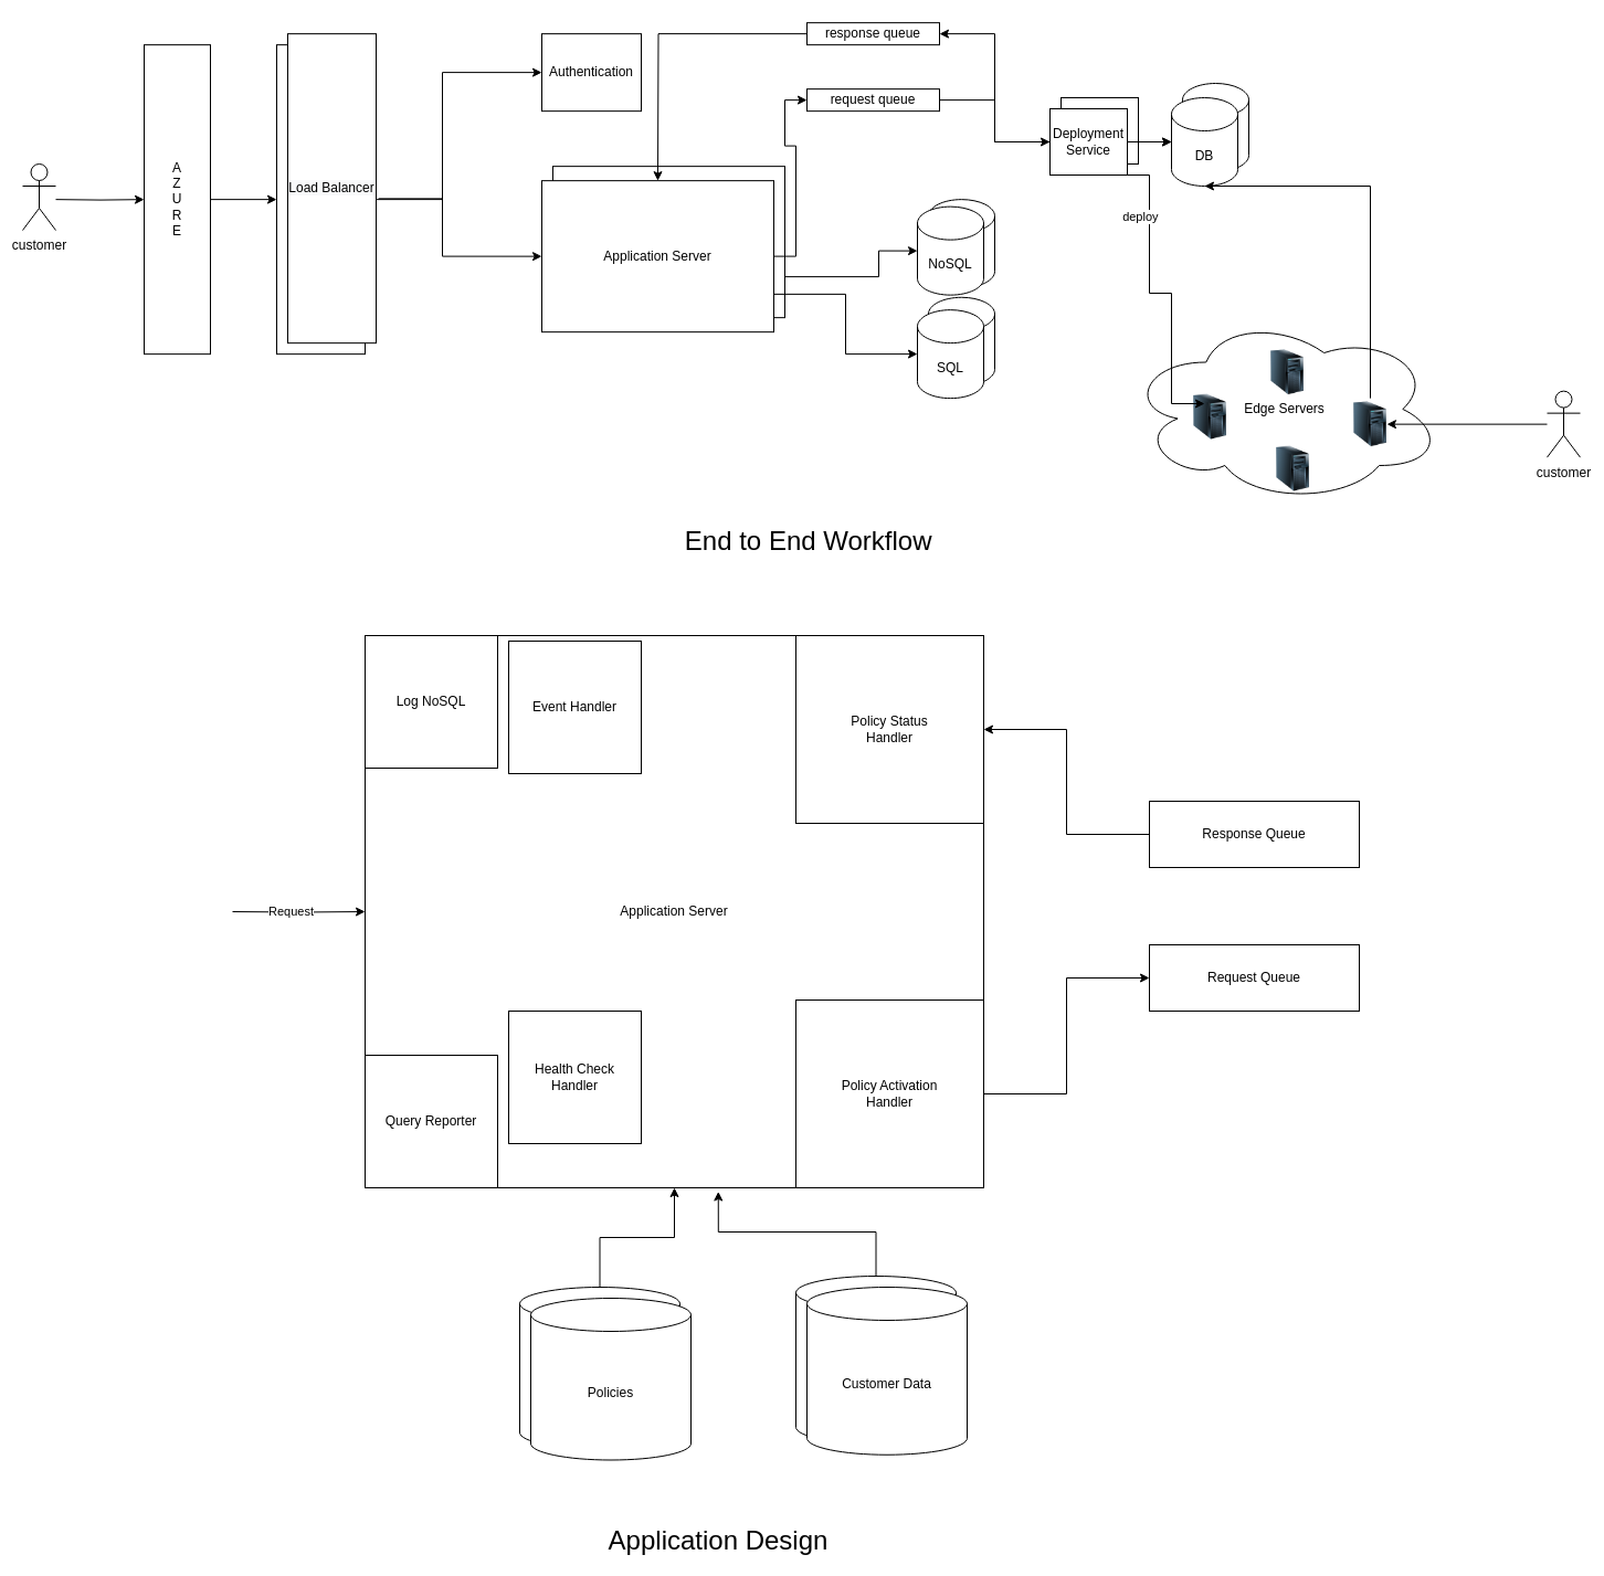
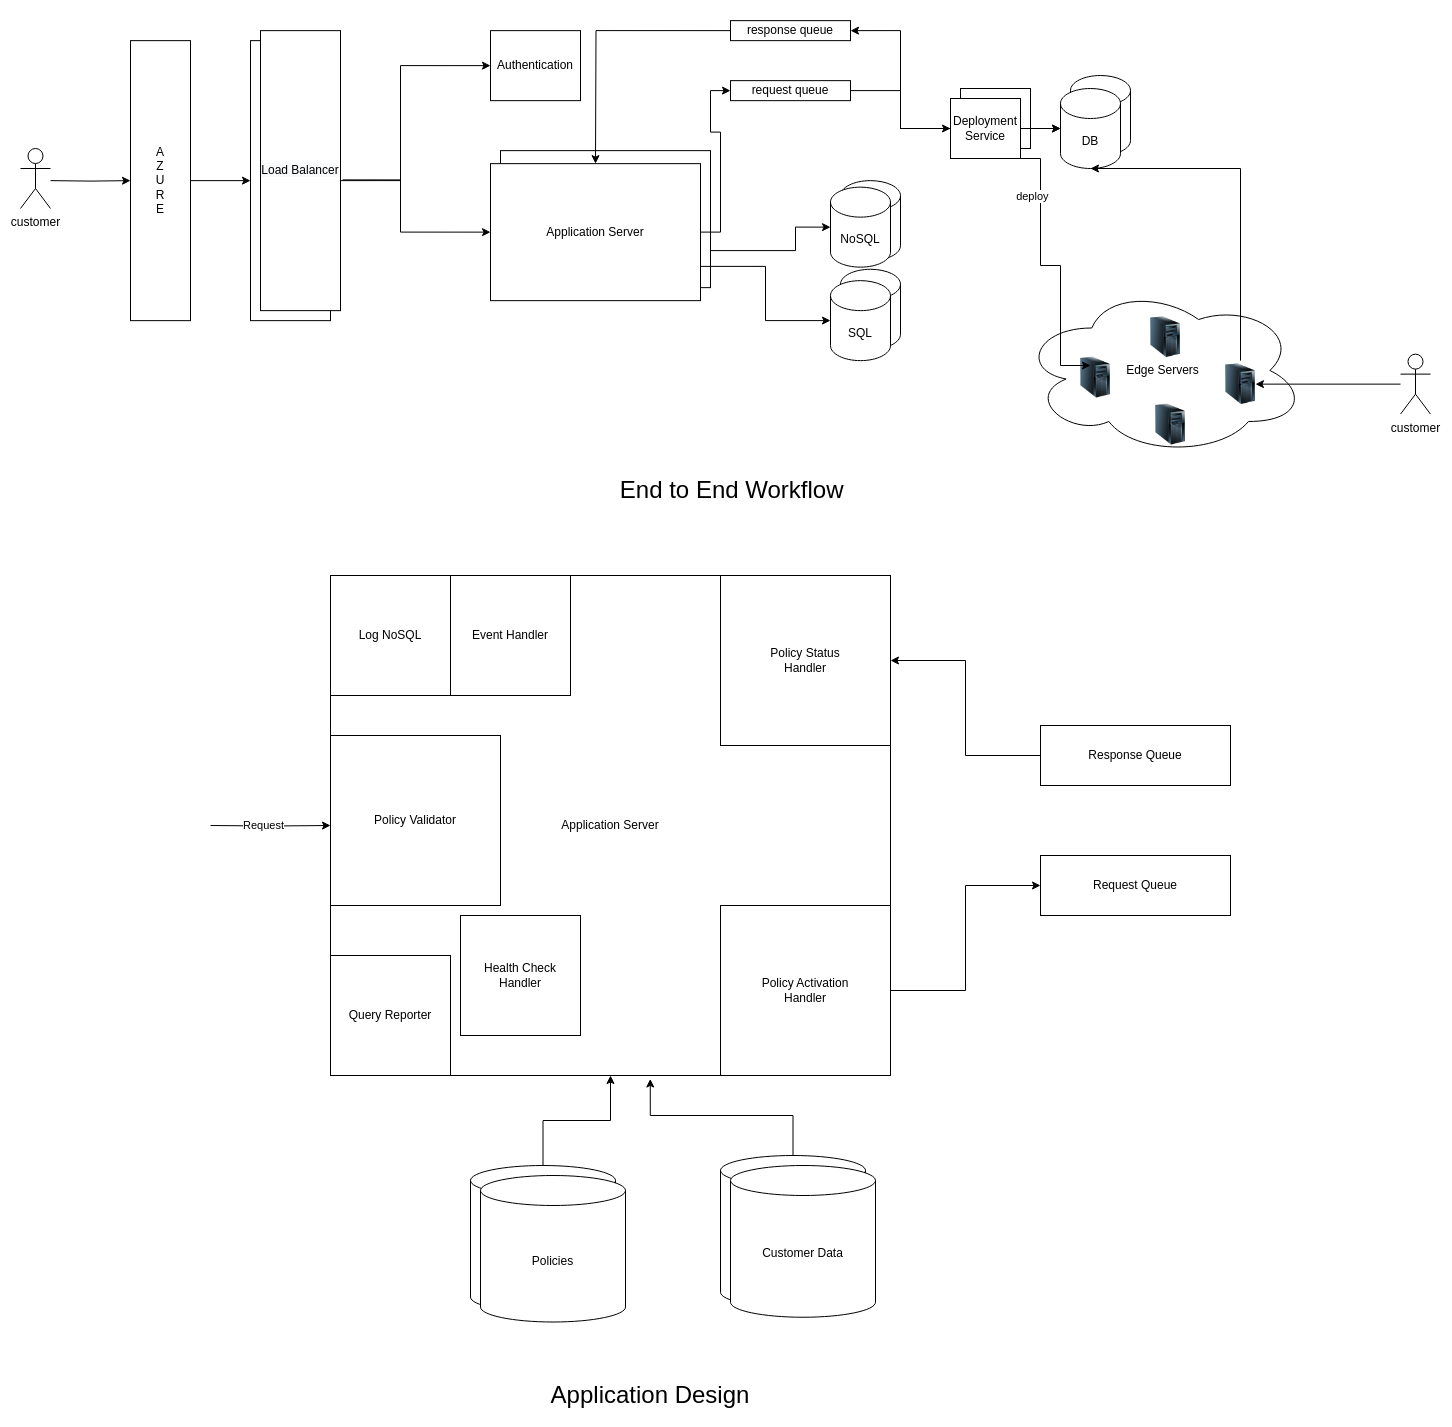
  <mxCell id="0" />
  <mxCell id="1" parent="0" />
  <mxCell id="2" style="edgeStyle=orthogonalEdgeStyle;rounded=0;orthogonalLoop=1;jettySize=auto;html=1;entryX=0;entryY=0.5;entryDx=0;entryDy=0;exitX=1;exitY=0.5;exitDx=0;exitDy=0;" edge="1" parent="1" source="44" target="58"><mxGeometry relative="1" as="geometry" /></mxCell>
  <mxCell id="3" value="Application Server" style="rounded=0;whiteSpace=wrap;html=1;" vertex="1" parent="1"><mxGeometry x="330" y="575" width="560" height="500" as="geometry" /></mxCell>
  <mxCell id="4" value="NoSQL" style="shape=cylinder3;whiteSpace=wrap;html=1;boundedLbl=1;backgroundOutline=1;size=15;" vertex="1" parent="1"><mxGeometry x="840" y="180.14" width="60" height="80" as="geometry" /></mxCell>
  <mxCell id="5" value="SQL" style="shape=cylinder3;whiteSpace=wrap;html=1;boundedLbl=1;backgroundOutline=1;size=15;" vertex="1" parent="1"><mxGeometry x="840" y="268.78" width="60" height="80" as="geometry" /></mxCell>
  <mxCell id="6" value="Authentication" style="rounded=0;whiteSpace=wrap;html=1;" parent="1" vertex="1"><mxGeometry x="490" y="30.14" width="90" height="70" as="geometry" /></mxCell>
  <mxCell id="7" value="DB" style="shape=cylinder3;whiteSpace=wrap;html=1;boundedLbl=1;backgroundOutline=1;size=15;" parent="1" vertex="1"><mxGeometry x="1070" y="75" width="60" height="80" as="geometry" /></mxCell>
  <mxCell id="8" value="" style="rounded=0;whiteSpace=wrap;html=1;" parent="1" vertex="1"><mxGeometry x="960" y="88" width="70" height="60" as="geometry" /></mxCell>
  <mxCell id="9" style="edgeStyle=orthogonalEdgeStyle;rounded=0;orthogonalLoop=1;jettySize=auto;html=1;exitX=1;exitY=0.75;exitDx=0;exitDy=0;entryX=0;entryY=0.5;entryDx=0;entryDy=0;entryPerimeter=0;" parent="1" source="10" target="38" edge="1"><mxGeometry relative="1" as="geometry"><Array as="points"><mxPoint x="795" y="250.14" /><mxPoint x="795" y="226.14" /></Array></mxGeometry></mxCell>
  <mxCell id="10" value="Application Server" style="rounded=0;whiteSpace=wrap;html=1;" parent="1" vertex="1"><mxGeometry x="500" y="150.14" width="210" height="137" as="geometry" /></mxCell>
  <mxCell id="11" value="Edge Servers" style="ellipse;shape=cloud;whiteSpace=wrap;html=1;" parent="1" vertex="1"><mxGeometry x="1020" y="285" width="285" height="170" as="geometry" /></mxCell>
  <mxCell id="12" style="edgeStyle=orthogonalEdgeStyle;rounded=0;orthogonalLoop=1;jettySize=auto;html=1;entryX=0;entryY=0.5;entryDx=0;entryDy=0;" parent="1" source="13" target="20" edge="1"><mxGeometry relative="1" as="geometry" /></mxCell>
  <mxCell id="13" value="A&lt;br&gt;Z&lt;br&gt;U&lt;br&gt;R&lt;br&gt;E" style="rounded=0;whiteSpace=wrap;html=1;" parent="1" vertex="1"><mxGeometry x="130" y="40.14" width="60" height="280" as="geometry" /></mxCell>
  <mxCell id="14" style="edgeStyle=orthogonalEdgeStyle;rounded=0;orthogonalLoop=1;jettySize=auto;html=1;entryX=0;entryY=0.5;entryDx=0;entryDy=0;" parent="1" target="13" edge="1"><mxGeometry relative="1" as="geometry"><mxPoint x="50" y="180.14" as="sourcePoint" /></mxGeometry></mxCell>
  <mxCell id="15" value="customer" style="shape=umlActor;verticalLabelPosition=bottom;verticalAlign=top;html=1;outlineConnect=0;" parent="1" vertex="1"><mxGeometry x="20" y="148" width="30" height="60" as="geometry" /></mxCell>
  <mxCell id="16" style="edgeStyle=orthogonalEdgeStyle;rounded=0;orthogonalLoop=1;jettySize=auto;html=1;entryX=0;entryY=0.5;entryDx=0;entryDy=0;" parent="1" source="18" target="26" edge="1"><mxGeometry relative="1" as="geometry" /></mxCell>
  <mxCell id="17" style="edgeStyle=orthogonalEdgeStyle;rounded=0;orthogonalLoop=1;jettySize=auto;html=1;exitX=1;exitY=0.75;exitDx=0;exitDy=0;" parent="1" source="18" target="39" edge="1"><mxGeometry relative="1" as="geometry" /></mxCell>
  <mxCell id="18" value="Application Server" style="rounded=0;whiteSpace=wrap;html=1;" parent="1" vertex="1"><mxGeometry x="490" y="163.14" width="210" height="137" as="geometry" /></mxCell>
  <mxCell id="19" style="edgeStyle=orthogonalEdgeStyle;rounded=0;orthogonalLoop=1;jettySize=auto;html=1;exitX=1;exitY=0.5;exitDx=0;exitDy=0;entryX=0;entryY=0.5;entryDx=0;entryDy=0;" parent="1" source="20" target="6" edge="1"><mxGeometry relative="1" as="geometry"><mxPoint x="510" y="-4.86" as="targetPoint" /><Array as="points"><mxPoint x="400" y="180" /><mxPoint x="400" y="65" /><mxPoint x="490" y="65" /></Array></mxGeometry></mxCell>
  <mxCell id="20" value="OPEN&lt;br&gt;API&lt;br&gt;SERVICE" style="rounded=0;whiteSpace=wrap;html=1;" parent="1" vertex="1"><mxGeometry x="250" y="40.14" width="80" height="280" as="geometry" /></mxCell>
  <mxCell id="21" style="edgeStyle=orthogonalEdgeStyle;rounded=0;orthogonalLoop=1;jettySize=auto;html=1;entryX=1;entryY=0.5;entryDx=0;entryDy=0;" parent="1" source="24" target="29" edge="1"><mxGeometry relative="1" as="geometry" /></mxCell>
  <mxCell id="22" style="edgeStyle=orthogonalEdgeStyle;rounded=0;orthogonalLoop=1;jettySize=auto;html=1;entryX=0;entryY=0.5;entryDx=0;entryDy=0;entryPerimeter=0;" parent="1" source="24" target="30" edge="1"><mxGeometry relative="1" as="geometry" /></mxCell>
  <mxCell id="23" value="" style="edgeStyle=orthogonalEdgeStyle;rounded=0;orthogonalLoop=1;jettySize=auto;html=1;" parent="1" source="24" target="30" edge="1"><mxGeometry relative="1" as="geometry" /></mxCell>
  <mxCell id="24" value="Deployment&lt;br&gt;Service" style="rounded=0;whiteSpace=wrap;html=1;" parent="1" vertex="1"><mxGeometry x="950" y="98" width="70" height="60" as="geometry" /></mxCell>
  <mxCell id="25" style="edgeStyle=orthogonalEdgeStyle;rounded=0;orthogonalLoop=1;jettySize=auto;html=1;entryX=0;entryY=0.5;entryDx=0;entryDy=0;" parent="1" source="26" target="24" edge="1"><mxGeometry relative="1" as="geometry" /></mxCell>
  <mxCell id="26" value="request queue" style="rounded=0;whiteSpace=wrap;html=1;" parent="1" vertex="1"><mxGeometry x="730" y="80.14" width="120" height="20" as="geometry" /></mxCell>
  <mxCell id="27" style="edgeStyle=orthogonalEdgeStyle;rounded=0;orthogonalLoop=1;jettySize=auto;html=1;exitX=0.5;exitY=1;exitDx=0;exitDy=0;" parent="1" source="26" target="26" edge="1"><mxGeometry relative="1" as="geometry" /></mxCell>
  <mxCell id="28" style="edgeStyle=orthogonalEdgeStyle;rounded=0;orthogonalLoop=1;jettySize=auto;html=1;exitX=0;exitY=0.5;exitDx=0;exitDy=0;" parent="1" source="29" edge="1"><mxGeometry relative="1" as="geometry"><mxPoint x="595" y="163.14" as="targetPoint" /></mxGeometry></mxCell>
  <mxCell id="29" value="response queue" style="rounded=0;whiteSpace=wrap;html=1;" parent="1" vertex="1"><mxGeometry x="730" y="20.14" width="120" height="20" as="geometry" /></mxCell>
  <mxCell id="30" value="DB" style="shape=cylinder3;whiteSpace=wrap;html=1;boundedLbl=1;backgroundOutline=1;size=15;" parent="1" vertex="1"><mxGeometry x="1060" y="88" width="60" height="80" as="geometry" /></mxCell>
  <mxCell id="31" value="" style="image;html=1;image=img/lib/clip_art/computers/Server_Tower_128x128.png" parent="1" vertex="1"><mxGeometry x="1080" y="353.64" width="30" height="47" as="geometry" /></mxCell>
  <mxCell id="32" value="" style="image;html=1;image=img/lib/clip_art/computers/Server_Tower_128x128.png" parent="1" vertex="1"><mxGeometry x="1150" y="313.14" width="30" height="47" as="geometry" /></mxCell>
  <mxCell id="33" style="edgeStyle=orthogonalEdgeStyle;rounded=0;orthogonalLoop=1;jettySize=auto;html=1;entryX=0.5;entryY=1;entryDx=0;entryDy=0;entryPerimeter=0;" parent="1" source="34" target="30" edge="1"><mxGeometry relative="1" as="geometry"><mxPoint x="1190" y="205" as="targetPoint" /><Array as="points"><mxPoint x="1240" y="168" /></Array></mxGeometry></mxCell>
  <mxCell id="34" value="" style="image;html=1;image=img/lib/clip_art/computers/Server_Tower_128x128.png" parent="1" vertex="1"><mxGeometry x="1225" y="360.14" width="30" height="47" as="geometry" /></mxCell>
  <mxCell id="35" value="" style="image;html=1;image=img/lib/clip_art/computers/Server_Tower_128x128.png" parent="1" vertex="1"><mxGeometry x="1155" y="400.64" width="30" height="47" as="geometry" /></mxCell>
  <mxCell id="36" style="edgeStyle=orthogonalEdgeStyle;rounded=0;orthogonalLoop=1;jettySize=auto;html=1;entryX=1;entryY=0.5;entryDx=0;entryDy=0;" parent="1" source="37" target="34" edge="1"><mxGeometry relative="1" as="geometry" /></mxCell>
  <mxCell id="37" value="customer" style="shape=umlActor;verticalLabelPosition=bottom;verticalAlign=top;html=1;outlineConnect=0;" parent="1" vertex="1"><mxGeometry x="1400" y="353.64" width="30" height="60" as="geometry" /></mxCell>
  <mxCell id="38" value="NoSQL" style="shape=cylinder3;whiteSpace=wrap;html=1;boundedLbl=1;backgroundOutline=1;size=15;" parent="1" vertex="1"><mxGeometry x="830" y="186.64" width="60" height="80" as="geometry" /></mxCell>
  <mxCell id="39" value="SQL" style="shape=cylinder3;whiteSpace=wrap;html=1;boundedLbl=1;backgroundOutline=1;size=15;" parent="1" vertex="1"><mxGeometry x="830" y="280.14" width="60" height="80" as="geometry" /></mxCell>
  <mxCell id="40" style="edgeStyle=orthogonalEdgeStyle;rounded=0;orthogonalLoop=1;jettySize=auto;html=1;entryX=0;entryY=0.5;entryDx=0;entryDy=0;exitX=1.027;exitY=0.533;exitDx=0;exitDy=0;exitPerimeter=0;" edge="1" parent="1" source="41" target="18"><mxGeometry relative="1" as="geometry"><Array as="points"><mxPoint x="400" y="179.14" /><mxPoint x="400" y="232.14" /></Array></mxGeometry></mxCell>
  <mxCell id="41" value="&lt;span style=&quot;color: rgb(0 , 0 , 0) ; font-family: &amp;#34;helvetica&amp;#34; ; font-size: 12px ; font-style: normal ; font-weight: 400 ; letter-spacing: normal ; text-align: center ; text-indent: 0px ; text-transform: none ; word-spacing: 0px ; background-color: rgb(248 , 249 , 250) ; display: inline ; float: none&quot;&gt;Load Balancer&lt;/span&gt;" style="rounded=0;whiteSpace=wrap;html=1;" parent="1" vertex="1"><mxGeometry x="260" y="30.14" width="80" height="280" as="geometry" /></mxCell>
  <mxCell id="42" style="edgeStyle=orthogonalEdgeStyle;rounded=0;orthogonalLoop=1;jettySize=auto;html=1;exitX=0.5;exitY=1;exitDx=0;exitDy=0;" parent="1" source="24" edge="1"><mxGeometry relative="1" as="geometry"><Array as="points"><mxPoint x="1040" y="158" /><mxPoint x="1040" y="265" /><mxPoint x="1060" y="265" /><mxPoint x="1060" y="365" /></Array><mxPoint x="995" y="168" as="sourcePoint" /><mxPoint x="1090" y="365" as="targetPoint" /></mxGeometry></mxCell>
  <mxCell id="43" value="deploy&amp;nbsp; &amp;nbsp; &amp;nbsp;&amp;nbsp;" style="edgeLabel;html=1;align=center;verticalAlign=middle;resizable=0;points=[];" parent="42" vertex="1" connectable="0"><mxGeometry x="-0.403" y="-5" relative="1" as="geometry"><mxPoint x="5" y="-1" as="offset" /></mxGeometry></mxCell>
  <mxCell id="44" value="Policy Activation&lt;br&gt;Handler" style="whiteSpace=wrap;html=1;aspect=fixed;" vertex="1" parent="1"><mxGeometry x="720" y="905" width="170" height="170" as="geometry" /></mxCell>
  <mxCell id="45" value="Policy Status&lt;br&gt;Handler" style="whiteSpace=wrap;html=1;aspect=fixed;" vertex="1" parent="1"><mxGeometry x="720" y="575" width="170" height="170" as="geometry" /></mxCell>
  <mxCell id="46" value="&lt;font style=&quot;font-size: 24px&quot;&gt;End to End Workflow&amp;nbsp;&lt;/font&gt;" style="text;html=1;strokeColor=none;fillColor=none;align=center;verticalAlign=middle;whiteSpace=wrap;rounded=0;" vertex="1" parent="1"><mxGeometry x="565" y="480" width="340" height="20" as="geometry" /></mxCell>
  <mxCell id="47" value="&lt;font style=&quot;font-size: 24px&quot;&gt;Application Design&lt;/font&gt;" style="text;html=1;strokeColor=none;fillColor=none;align=center;verticalAlign=middle;whiteSpace=wrap;rounded=0;" vertex="1" parent="1"><mxGeometry x="480" y="1385" width="340" height="20" as="geometry" /></mxCell>
  <mxCell id="48" value="Log NoSQL" style="whiteSpace=wrap;html=1;aspect=fixed;" vertex="1" parent="1"><mxGeometry x="330" y="575" width="120" height="120" as="geometry" /></mxCell>
- <mxCell id="49" value="Event Handler" style="whiteSpace=wrap;html=1;aspect=fixed;" vertex="1" parent="1"><mxGeometry x="460" y="580" width="120" height="120" as="geometry" /></mxCell>
+ <mxCell id="49" value="Event Handler" style="whiteSpace=wrap;html=1;aspect=fixed;" vertex="1" parent="1"><mxGeometry x="450" y="575" width="120" height="120" as="geometry" /></mxCell>
  <mxCell id="50" style="edgeStyle=orthogonalEdgeStyle;rounded=0;orthogonalLoop=1;jettySize=auto;html=1;entryX=0.5;entryY=1;entryDx=0;entryDy=0;" edge="1" parent="1" source="51" target="3"><mxGeometry relative="1" as="geometry" /></mxCell>
  <mxCell id="51" value="NoSQL" style="shape=cylinder3;whiteSpace=wrap;html=1;boundedLbl=1;backgroundOutline=1;size=15;" vertex="1" parent="1"><mxGeometry x="470" y="1165" width="145" height="146.5" as="geometry" /></mxCell>
  <mxCell id="52" style="edgeStyle=orthogonalEdgeStyle;rounded=0;orthogonalLoop=1;jettySize=auto;html=1;entryX=0.571;entryY=1.007;entryDx=0;entryDy=0;entryPerimeter=0;" edge="1" parent="1" source="53" target="3"><mxGeometry relative="1" as="geometry"><mxPoint x="720" y="1075" as="targetPoint" /></mxGeometry></mxCell>
  <mxCell id="53" value="SQL" style="shape=cylinder3;whiteSpace=wrap;html=1;boundedLbl=1;backgroundOutline=1;size=15;" vertex="1" parent="1"><mxGeometry x="720" y="1155" width="145" height="151.75" as="geometry" /></mxCell>
  <mxCell id="54" value="" style="edgeStyle=orthogonalEdgeStyle;rounded=0;orthogonalLoop=1;jettySize=auto;html=1;" edge="1" parent="1" target="3"><mxGeometry relative="1" as="geometry"><mxPoint x="210" y="825" as="sourcePoint" /></mxGeometry></mxCell>
  <mxCell id="55" value="Request" style="edgeLabel;html=1;align=center;verticalAlign=middle;resizable=0;points=[];" vertex="1" connectable="0" parent="54"><mxGeometry x="-0.144" y="1" relative="1" as="geometry"><mxPoint as="offset" /></mxGeometry></mxCell>
  <mxCell id="56" style="edgeStyle=orthogonalEdgeStyle;rounded=0;orthogonalLoop=1;jettySize=auto;html=1;" edge="1" parent="1" source="57" target="45"><mxGeometry relative="1" as="geometry" /></mxCell>
  <mxCell id="57" value="Response Queue" style="rounded=0;whiteSpace=wrap;html=1;" vertex="1" parent="1"><mxGeometry x="1040" y="725" width="190" height="60" as="geometry" /></mxCell>
  <mxCell id="58" value="Request Queue" style="rounded=0;whiteSpace=wrap;html=1;" vertex="1" parent="1"><mxGeometry x="1040" y="855" width="190" height="60" as="geometry" /></mxCell>
  <mxCell id="59" value="Query Reporter" style="whiteSpace=wrap;html=1;aspect=fixed;" vertex="1" parent="1"><mxGeometry x="330" y="955" width="120" height="120" as="geometry" /></mxCell>
  <mxCell id="60" value="Health Check&lt;br&gt;Handler" style="whiteSpace=wrap;html=1;aspect=fixed;" vertex="1" parent="1"><mxGeometry x="460" y="915" width="120" height="120" as="geometry" /></mxCell>
  <mxCell id="61" value="Policies" style="shape=cylinder3;whiteSpace=wrap;html=1;boundedLbl=1;backgroundOutline=1;size=15;" vertex="1" parent="1"><mxGeometry x="480" y="1175" width="145" height="146.5" as="geometry" /></mxCell>
  <mxCell id="62" value="Customer Data" style="shape=cylinder3;whiteSpace=wrap;html=1;boundedLbl=1;backgroundOutline=1;size=15;" vertex="1" parent="1"><mxGeometry x="730" y="1165" width="145" height="151.75" as="geometry" /></mxCell>
+ <mxCell id="63" value="Policy Validator" style="whiteSpace=wrap;html=1;aspect=fixed;" vertex="1" parent="1"><mxGeometry x="330" y="735" width="170" height="170" as="geometry" /></mxCell>
